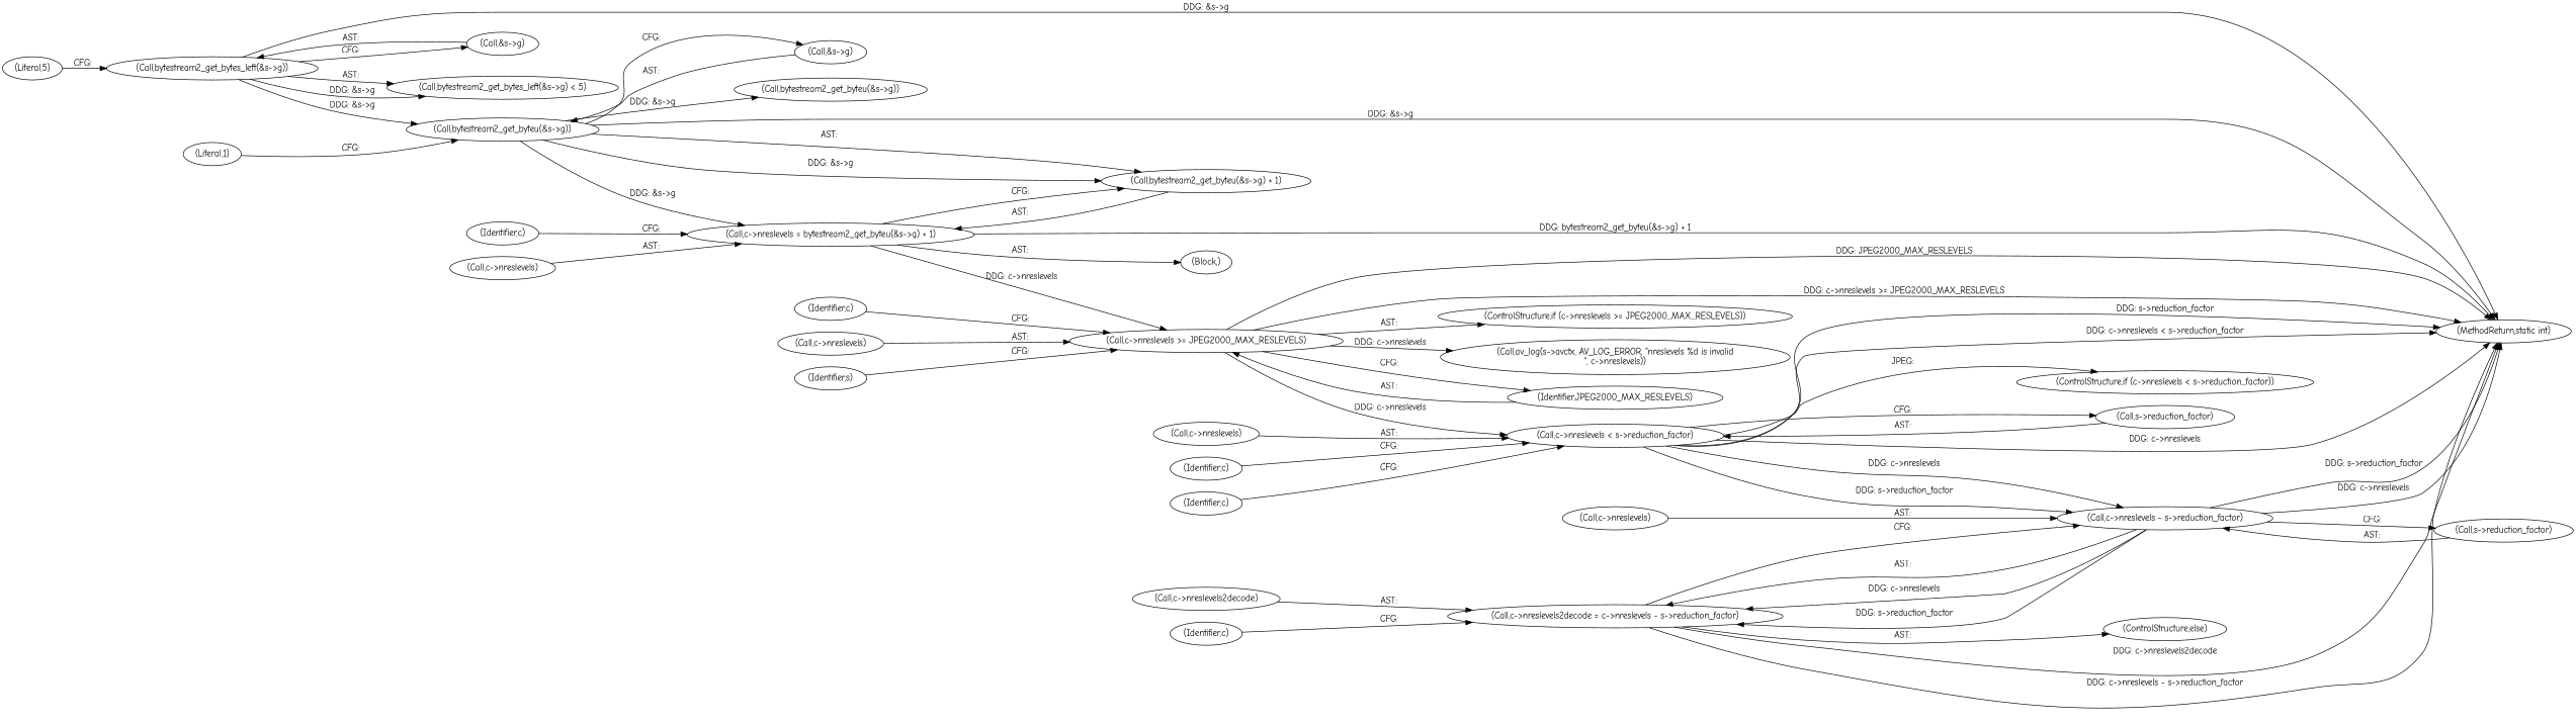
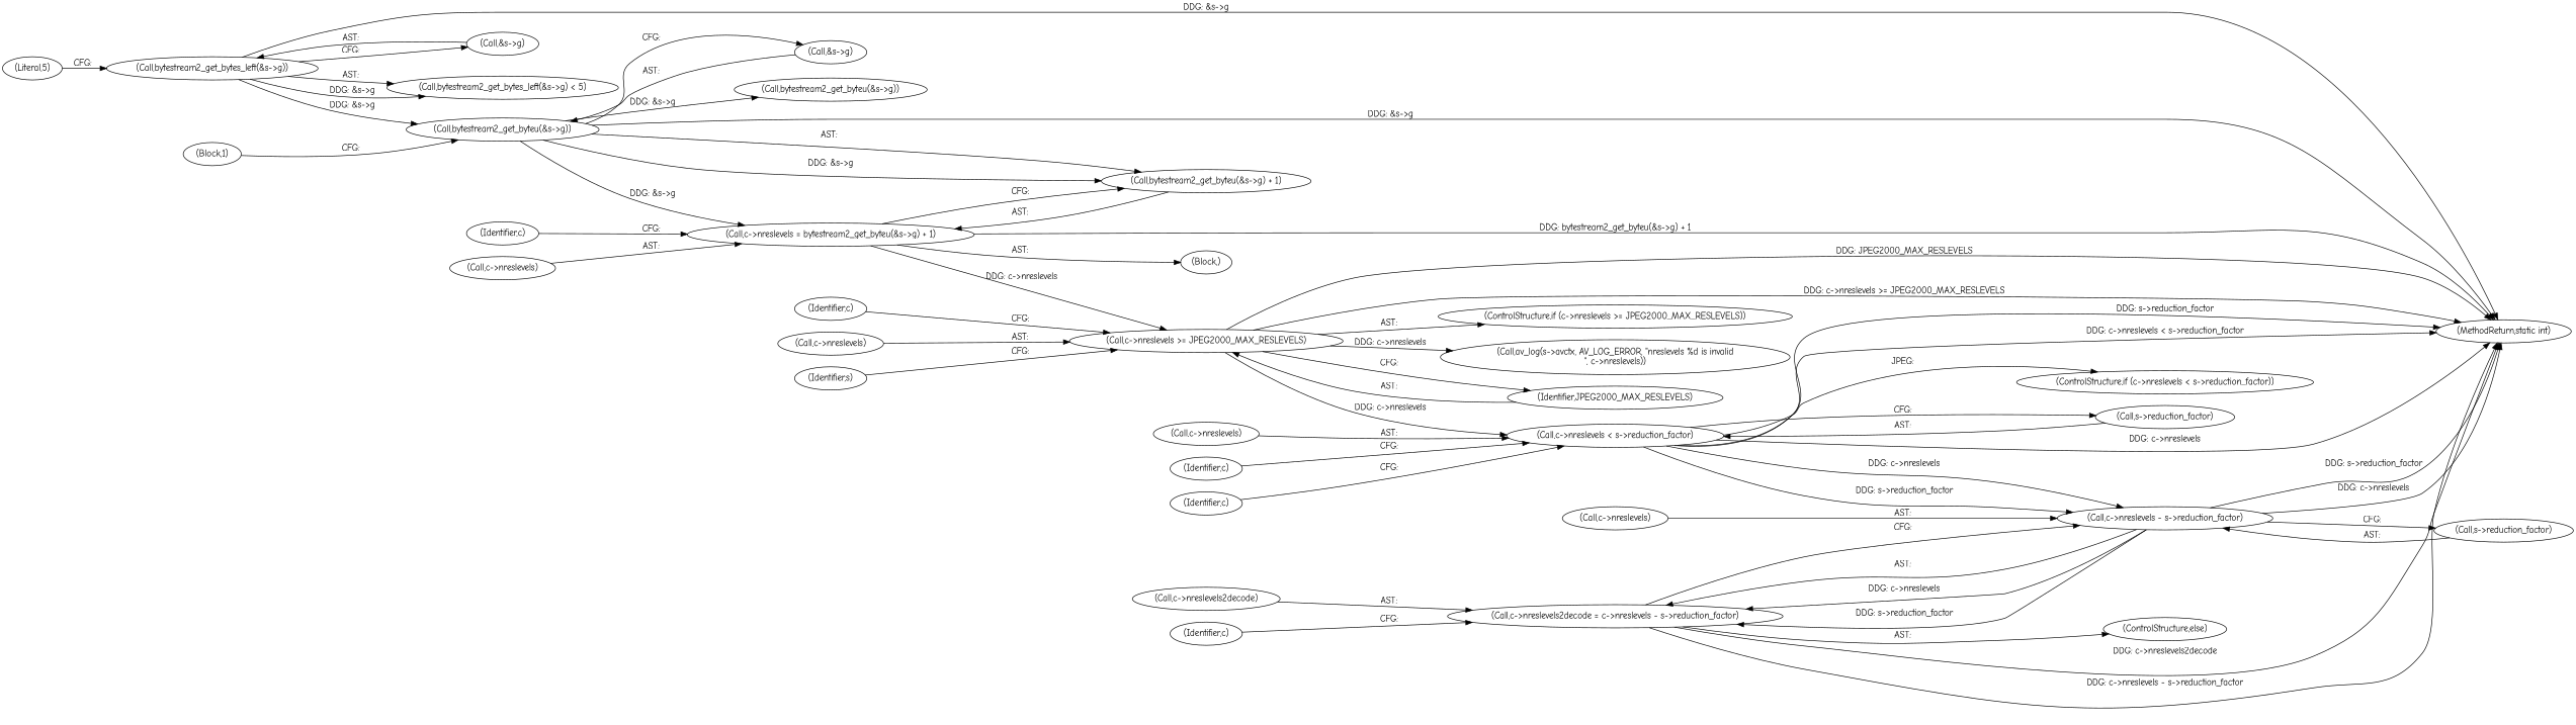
  digraph {
    fontname="Comic Neue"
    rankdir=LR
    node [fontname="Comic Neue"]
    edge [fontname="Comic Neue"]
    n1 [label="(Call,c->nreslevels2decode = c->nreslevels - s->reduction_factor)"]
    n2 [label="(Call,c->nreslevels - s->reduction_factor)"]
    n3 [label="(ControlStructure,else)"]
    n4 [label="(MethodReturn,static int)"]
    n5 [label="(Call,s->reduction_factor)"]
    n6 [label="(Call,c->nreslevels < s->reduction_factor)"]
    n7 [label="(ControlStructure,if (c->nreslevels < s->reduction_factor))"]
    n8 [label="(Call,s->reduction_factor)"]
    n9 [label="(Call,c->nreslevels >= JPEG2000_MAX_RESLEVELS)"]
    n10 [label="(ControlStructure,if (c->nreslevels >= JPEG2000_MAX_RESLEVELS))"]
    n11 [label="(Call,av_log(s->avctx, AV_LOG_ERROR, \"nreslevels %d is invalid\n\", c->nreslevels))"]
    n12 [label="(Identifier,JPEG2000_MAX_RESLEVELS)"]
    n13 [label="(Call,c->nreslevels = bytestream2_get_byteu(&s->g) + 1)"]
    n14 [label="(Call,bytestream2_get_byteu(&s->g) + 1)"]
    n15 [label="(Block,)"]
    n16 [label="(Call,bytestream2_get_byteu(&s->g))"]
    n17 [label="(Call,&s->g)"]
    n18 [label="(Call,bytestream2_get_byteu(&s->g))"]
    n19 [label="(Call,bytestream2_get_bytes_left(&s->g))"]
    n20 [label="(Call,bytestream2_get_bytes_left(&s->g) < 5)"]
    n21 [label="(Call,&s->g)"]
    n22 [label="(Identifier,c)"]
    n23 [label="(Call,c->nreslevels)"]
    n24 [label="(Identifier,c)"]
    n25 [label="(Call,c->nreslevels)"]
    n26 [label="(Literal,5)"]
    n27 [label="(Call,c->nreslevels)"]
    n28 [label="(Identifier,c)"]
    n29 [label="(Call,c->nreslevels2decode)"]
    n30 [label="(Identifier,c)"]
    n31 [label="(Call,c->nreslevels)"]
    n32 [label="(Identifier,c)"]
-   n33 [label="(Literal,1)"]
+   n33 [label="(Block,1)"]
    n34 [label="(Identifier,s)"]
    n1 -> n2 [label="CFG: "]
    n1 -> n3 [label="AST: "]
    n1 -> n4 [label="DDG: c->nreslevels2decode"]
    n1 -> n4 [label="DDG: c->nreslevels - s->reduction_factor"]
    n2 -> n1 [label="AST: "]
    n2 -> n1 [label="DDG: c->nreslevels"]
    n2 -> n1 [label="DDG: s->reduction_factor"]
    n2 -> n4 [label="DDG: c->nreslevels"]
    n2 -> n4 [label="DDG: s->reduction_factor"]
    n2 -> n5 [label="CFG: "]
    n5 -> n2 [label="AST: "]
    n6 -> n2 [label="DDG: c->nreslevels"]
    n6 -> n2 [label="DDG: s->reduction_factor"]
    n6 -> n4 [label="DDG: c->nreslevels"]
    n6 -> n4 [label="DDG: s->reduction_factor"]
    n6 -> n4 [label="DDG: c->nreslevels < s->reduction_factor"]
    n6 -> n7 [label="JPEG: "]
    n6 -> n8 [label="CFG: "]
    n8 -> n6 [label="AST: "]
    n9 -> n4 [label="DDG: JPEG2000_MAX_RESLEVELS"]
    n9 -> n4 [label="DDG: c->nreslevels >= JPEG2000_MAX_RESLEVELS"]
    n9 -> n6 [label="DDG: c->nreslevels"]
    n9 -> n10 [label="AST: "]
    n9 -> n11 [label="DDG: c->nreslevels"]
    n9 -> n12 [label="CFG: "]
    n12 -> n9 [label="AST: "]
    n13 -> n4 [label="DDG: bytestream2_get_byteu(&s->g) + 1"]
    n13 -> n9 [label="DDG: c->nreslevels"]
    n13 -> n14 [label="CFG: "]
    n13 -> n15 [label="AST: "]
    n14 -> n13 [label="AST: "]
    n16 -> n4 [label="DDG: &s->g"]
    n16 -> n13 [label="DDG: &s->g"]
    n16 -> n14 [label="AST: "]
    n16 -> n14 [label="DDG: &s->g"]
    n16 -> n17 [label="CFG: "]
    n16 -> n18 [label="DDG: &s->g"]
    n17 -> n16 [label="AST: "]
    n19 -> n4 [label="DDG: &s->g"]
    n19 -> n16 [label="DDG: &s->g"]
    n19 -> n20 [label="AST: "]
    n19 -> n20 [label="DDG: &s->g"]
    n19 -> n21 [label="CFG: "]
    n21 -> n19 [label="AST: "]
    n22 -> n13 [label="CFG: "]
    n23 -> n6 [label="AST: "]
    n24 -> n9 [label="CFG: "]
    n25 -> n9 [label="AST: "]
    n26 -> n19 [label="CFG: "]
    n27 -> n2 [label="AST: "]
    n28 -> n6 [label="CFG: "]
    n29 -> n1 [label="AST: "]
    n30 -> n1 [label="CFG: "]
    n31 -> n13 [label="AST: "]
    n32 -> n6 [label="CFG: "]
    n33 -> n16 [label="CFG: "]
    n34 -> n9 [label="CFG: "]
  }
